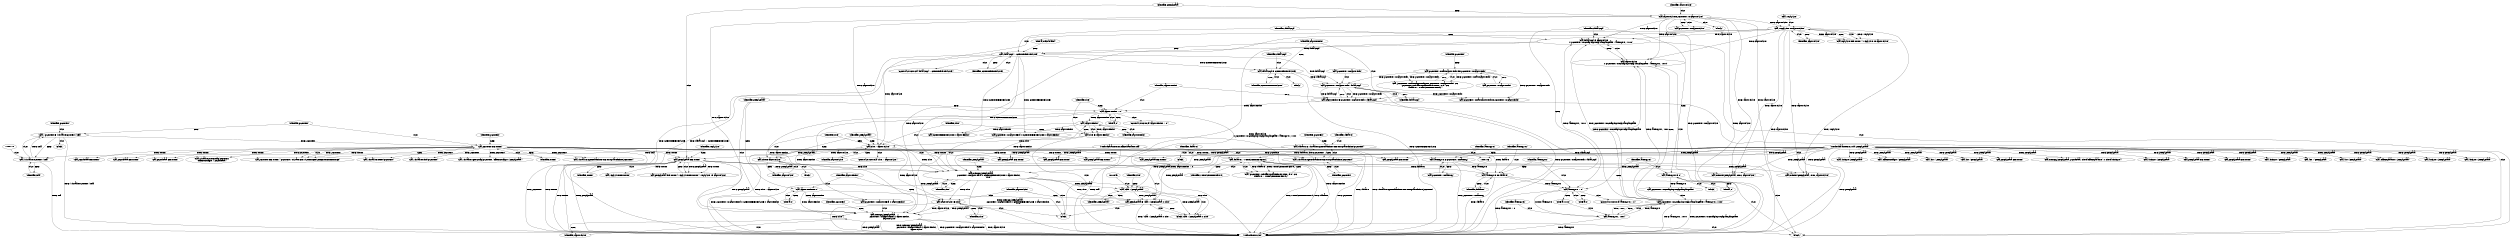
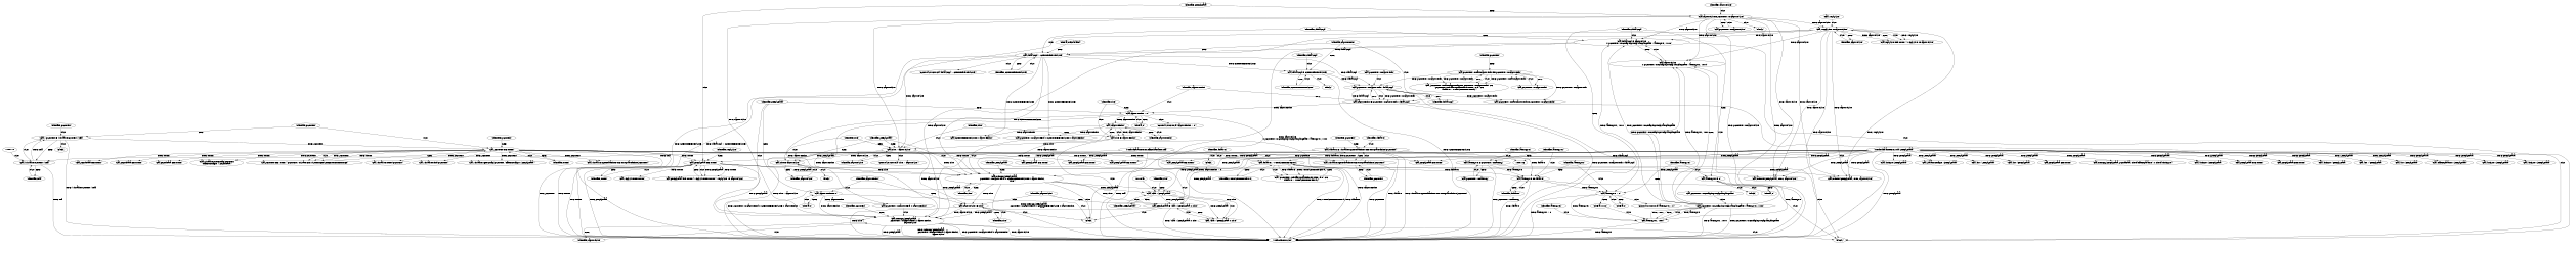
  digraph {
    n1 [label="(Call,memcpy(pReplyData,\n                       pContext->mCaptureBuf + capturePoint,\n                       captureSize))"]
    n2 [label="(MethodReturn,int)"]
    n3 [label="(Identifier,captureSize)"]
    n4 [label="(Block,)"]
    n5 [label="(Call,pReplyData == NULL)"]
    n6 [label="(Call,memcpy(pReplyData,\n                           pContext->mCaptureBuf + CAPTURE_BUF_SIZE + capturePoint,\n                           size))"]
    n7 [label="(Call,replySize == NULL)"]
    n8 [label="(Call,memset(pReplyData, 0x80, captureSize))"]
    n9 [label="(Call,memset(pReplyData, 0x80, captureSize))"]
    n10 [label="(Call,pReplyData == NULL || replySize == NULL || *replySize != captureSize)"]
    n11 [label="(Identifier,NULL)"]
    n12 [label="(Call,pReplyData = (char *)pReplyData + size)"]
    n13 [label="(Call,(char *)pReplyData)"]
-   n14 [label="(Block,(char *)pReplyData + size)"]
+   n14 [label="(Call,(char *)pReplyData + size)"]
    n15 [label="(Block,)"]
    n16 [label="(Call,captureSize -= size)"]
    n17 [label="(Identifier,size)"]
    n18 [label="(MethodParameterIn,void *pReplyData)"]
    n19 [label="(Call,pReplyData == NULL)"]
    n20 [label="(Call,(int32_t*)pReplyData)"]
-   n21 [label="(Call,(effect_config_t *)pReplyData)"]
+   n21 [label="(Call,(param_config_t *)pReplyData)"]
    n22 [label="(Call,(int *) pReplyData)"]
    n23 [label="(Call,pReplyData == NULL)"]
    n24 [label="(Call,(int *)pReplyData)"]
    n25 [label="(Call,pReplyData == NULL)"]
    n26 [label="(Call,pReplyData == NULL)"]
    n27 [label="(Call,memcpy(pReplyData, pCmdData, sizeof(effect_param_t) + sizeof(uint32_t)))"]
    n28 [label="(Call,(int32_t *)pReplyData)"]
    n29 [label="(Call,pReplyData == NULL)"]
    n30 [label="(Call,pReplyData == NULL)"]
    n31 [label="(Call,pReplyData == NULL)"]
    n32 [label="(Call,(int32_t *)pReplyData)"]
    n33 [label="(Call,(int *) pReplyData)"]
    n34 [label="(Call,(int *)pReplyData)"]
    n35 [label="(Call,(effect_param_t *)pReplyData)"]
    n36 [label="(Call,(int32_t *)pReplyData)"]
    n37 [label="(Call,(int32_t *)pReplyData)"]
    n38 [label="(Call,pReplyData == NULL)"]
    1000106
    n40 [label="(Identifier,pReplyData)"]
    n41 [label="(Call,pContext == NULL)"]
    n42 [label="(Call,Visualizer_getDeltaTimeMsFromUpdatedTime(pContext))"]
    n43 [label="(Call,Visualizer_reset(pContext))"]
    n44 [label="(Call,Visualizer_init(pContext))"]
    n45 [label="(Call,Visualizer_getConfig(pContext, (effect_config_t *)pReplyData))"]
    n46 [label="(Identifier,NULL)"]
    n47 [label="(Call,Visualizer_getDeltaTimeMsFromUpdatedTime(pContext))"]
    n48 [label="(Call,pContext == NULL || pContext->mState == VISUALIZER_STATE_UNINITIALIZED)"]
    n49 [label="(Call,pCmdData == NULL)"]
    n50 [label="(Call,pCmdData == NULL)"]
    n51 [label="(Call,pCmdData == NULL)"]
    n52 [label="(Call,Visualizer_setConfig(pContext,\n (effect_config_t *) pCmdData))"]
    n53 [label="(Call,deltaMs = Visualizer_getDeltaTimeMsFromUpdatedTime(pContext))"]
    n54 [label="(Identifier,pContext)"]
    n55 [label="(Call,* pContext = (VisualizerContext *)self)"]
    n56 [label="(Call,(VisualizerContext *)self)"]
    n57 [label="(Block,)"]
    n58 [label="(Identifier,self)"]
    n59 [label="(MethodParameterIn,effect_handle_t self)"]
    n60 [label="(Identifier,size)"]
    n61 [label="(Call,deltaSmpl > CAPTURE_BUF_SIZE)"]
    n62 [label="(Call,pContext->mCaptureIdx - deltaSmpl)"]
    n63 [label="(Call,deltaSmpl = CAPTURE_BUF_SIZE)"]
    n64 [label="(ControlStructure,if (deltaSmpl > CAPTURE_BUF_SIZE))"]
    n65 [label="(Call,CAPTURE_BUF_SIZE + capturePoint)"]
    n66 [label="(Identifier,CAPTURE_BUF_SIZE)"]
    n67 [label="(Call,pContext->mCaptureBuf + CAPTURE_BUF_SIZE + capturePoint)"]
    n68 [label="(Call,capturePoint = pContext->mCaptureIdx - deltaSmpl)"]
    n69 [label="(Identifier,deltaSmpl)"]
    n70 [label="(Call,pContext->mLastCaptureIdx = pContext->mCaptureIdx)"]
    n71 [label="(Block,)"]
    n72 [label="(Identifier,CAPTURE_BUF_SIZE)"]
    n73 [label="(Call,deltaSmpl = captureSize\n                        + pContext->mConfig.inputCfg.samplingRate * latencyMs / 1000)"]
    n74 [label="(Call,captureSize\n                        + pContext->mConfig.inputCfg.samplingRate * latencyMs / 1000)"]
    n75 [label="(Call,pContext->mConfig.inputCfg.samplingRate * latencyMs / 1000)"]
    n76 [label="(Call,*replySize != captureSize)"]
    n77 [label="(Call,size > captureSize)"]
    n78 [label="(Identifier,captureSize)"]
    n79 [label="(Call,replySize == NULL || *replySize != captureSize)"]
    n80 [label="(Call,size = captureSize)"]
    n81 [label="(Identifier,captureSize)"]
    n82 [label="(ControlStructure,if (size > captureSize))"]
    n83 [label="(Call,captureSize = pContext->mCaptureSize)"]
    n84 [label="(Call,pContext->mCaptureSize)"]
    n85 [label="(Block,)"]
    n86 [label="(Call,latencyMs / 1000)"]
    n87 [label="(Literal,1000)"]
    n88 [label="(Call,latencyMs = 0)"]
    n89 [label="(Block,)"]
    n90 [label="(Literal,0)"]
    n91 [label="(Call,latencyMs < 0)"]
    n92 [label="(Literal,0)"]
    n93 [label="(ControlStructure,if (latencyMs < 0))"]
    n94 [label="(Call,latencyMs -= deltaMs)"]
    n95 [label="(Identifier,deltaMs)"]
    n96 [label="(Call,deltaMs > MAX_STALL_TIME_MS)"]
    n97 [label="(Call,(pContext->mBufferUpdateTime.tv_sec != 0) &&\n (deltaMs > MAX_STALL_TIME_MS))"]
    n98 [label="(Identifier,MAX_STALL_TIME_MS)"]
    n99 [label="(Block,)"]
    n100 [label="(Call,latencyMs = pContext->mLatency)"]
    n101 [label="(Call,pContext->mLatency)"]
    n102 [label="(Call,-capturePoint)"]
    n103 [label="(Call,size = -capturePoint)"]
    n104 [label="(Identifier,capturePoint)"]
    n105 [label="(Call,capturePoint < 0)"]
    n106 [label="(Literal,0)"]
    n107 [label="(Call,pContext->mCaptureBuf + capturePoint)"]
    n108 [label="(ControlStructure,if (capturePoint < 0))"]
    n109 [label="(Call,pContext->mLastCaptureIdx == pContext->mCaptureIdx)"]
    n110 [label="(Call,pContext->mCaptureIdx)"]
    n111 [label="(Call,(pContext->mLastCaptureIdx == pContext->mCaptureIdx) &&\n (pContext->mBufferUpdateTime.tv_sec != 0) &&\n (deltaMs > MAX_STALL_TIME_MS))"]
    n112 [label="(Block,)"]
    n113 [label="(Identifier,captureSize)"]
    n114 [label="(Call,capturePoint = 0)"]
    n115 [label="(Literal,0)"]
    n116 [label="(Identifier,capturePoint)"]
    n117 [label="(Identifier,captureSize)"]
    n118 [label="(Identifier,size)"]
    n119 [label="(Identifier,deltaSmpl)"]
    n120 [label="(Identifier,pReplyData)"]
    n121 [label="(Identifier,deltaMs)"]
    n122 [label="(Identifier,deltaMs)"]
    n123 [label="(Literal,0x534e4554)"]
    n124 [label="(Identifier,pReplyData)"]
    n125 [label="(Identifier,pContext)"]
    n126 [label="(Identifier,latencyMs)"]
    n127 [label="(Identifier,latencyMs)"]
    n128 [label="(Identifier,size)"]
    n129 [label="(Identifier,deltaSmpl)"]
    n130 [label="(Call,pContext->mCaptureIdx)"]
    n131 [label="(Identifier,latencyMs)"]
    n132 [label="(Identifier,size)"]
    n133 [label="(Identifier,size)"]
    n134 [label="(Identifier,replySize)"]
    n135 [label="(Identifier,pContext)"]
    n136 [label="(Identifier,pContext)"]
    n137 [label="(Identifier,pReplyData)"]
    n138 [label="(Identifier,pContext)"]
    n139 [label="(Identifier,pContext)"]
    n140 [label="(Call,*replySize)"]
    n141 [label="(Identifier,latencyMs)"]
    n142 [label="(Identifier,captureSize)"]
    n143 [label="(Identifier,deltaSmpl)"]
    n144 [label="(Identifier,pReplyData)"]
    n145 [label="(Call,pContext->mConfig.inputCfg.samplingRate)"]
    n146 [label="(Identifier,capturePoint)"]
    n147 [label="(Identifier,latencyMs)"]
    n148 [label="(Identifier,capturePoint)"]
    n149 [label="(Identifier,pContext)"]
    1000118
    1000845
    n1 -> n2 [label="DDG: pReplyData"]
    n1 -> n2 [label="DDG: memcpy(pReplyData,\n                       pContext->mCaptureBuf + capturePoint,\n                       captureSize)"]
    n1 -> n2 [label="DDG: pContext->mCaptureBuf + capturePoint"]
    n1 -> n2 [label="DDG: captureSize"]
    n1 -> n3 [label="CFG: "]
    n1 -> n4 [label="AST: "]
    n3 -> n1 [label="AST: "]
    n5 -> n1 [label="DDG: pReplyData"]
    n5 -> n2 [label="DDG: NULL"]
    n5 -> n2 [label="DDG: pReplyData"]
    n5 -> n6 [label="DDG: pReplyData"]
    n5 -> n7 [label="DDG: NULL"]
    n5 -> n8 [label="DDG: pReplyData"]
    n5 -> n9 [label="DDG: pReplyData"]
    n5 -> n10 [label="AST: "]
    n5 -> n10 [label="DDG: pReplyData"]
    n5 -> n10 [label="DDG: NULL"]
    n5 -> n11 [label="CFG: "]
    n6 -> n2 [label="DDG: pContext->mCaptureBuf + CAPTURE_BUF_SIZE + capturePoint"]
    n6 -> n2 [label="DDG: memcpy(pReplyData,\n                           pContext->mCaptureBuf + CAPTURE_BUF_SIZE + capturePoint,\n                           size)"]
    n6 -> n12 [label="DDG: size"]
    n6 -> n13 [label="DDG: pReplyData"]
    n6 -> n14 [label="DDG: size"]
    n6 -> n15 [label="AST: "]
    n6 -> n16 [label="DDG: size"]
    n6 -> n17 [label="CFG: "]
    n10 -> n5 [label="CFG: "]
    n11 -> n5 [label="AST: "]
    n12 -> n1 [label="DDG: pReplyData"]
    n12 -> n2 [label="DDG: (char *)pReplyData + size"]
    n12 -> n14 [label="CFG: "]
    n12 -> n15 [label="AST: "]
    n13 -> n12 [label="DDG: pReplyData"]
    n13 -> n14 [label="AST: "]
    n13 -> n14 [label="DDG: pReplyData"]
    n13 -> n40 [label="CFG: "]
    n14 -> n12 [label="AST: "]
    n16 -> n1 [label="DDG: captureSize"]
    n16 -> n2 [label="DDG: size"]
    n16 -> n15 [label="AST: "]
    n16 -> n60 [label="CFG: "]
    n17 -> n6 [label="AST: "]
    n18 -> n1 [label="DDG: pReplyData"]
    n18 -> n2 [label="DDG: pReplyData"]
    n18 -> n5 [label="DDG: pReplyData"]
    n18 -> n6 [label="DDG: pReplyData"]
    n18 -> n8 [label="DDG: pReplyData"]
    n18 -> n9 [label="DDG: pReplyData"]
    n18 -> n12 [label="DDG: pReplyData"]
    n18 -> n13 [label="DDG: pReplyData"]
    n18 -> n19 [label="DDG: pReplyData"]
    n18 -> n20 [label="DDG: pReplyData"]
    n18 -> n21 [label="DDG: pReplyData"]
    n18 -> n22 [label="DDG: pReplyData"]
    n18 -> n23 [label="DDG: pReplyData"]
    n18 -> n24 [label="DDG: pReplyData"]
    n18 -> n25 [label="DDG: pReplyData"]
    n18 -> n26 [label="DDG: pReplyData"]
    n18 -> n27 [label="DDG: pReplyData"]
    n18 -> n28 [label="DDG: pReplyData"]
    n18 -> n29 [label="DDG: pReplyData"]
    n18 -> n30 [label="DDG: pReplyData"]
    n18 -> n31 [label="DDG: pReplyData"]
    n18 -> n32 [label="DDG: pReplyData"]
    n18 -> n33 [label="DDG: pReplyData"]
    n18 -> n34 [label="DDG: pReplyData"]
    n18 -> n35 [label="DDG: pReplyData"]
    n18 -> n36 [label="DDG: pReplyData"]
    n18 -> n37 [label="DDG: pReplyData"]
    n18 -> n38 [label="DDG: pReplyData"]
    n18 -> 1000106 [label="AST: "]
    n40 -> n13 [label="AST: "]
    n41 -> n2 [label="DDG: NULL"]
    n41 -> n2 [label="DDG: pContext"]
    n41 -> n5 [label="DDG: NULL"]
    n41 -> n19 [label="DDG: NULL"]
    n41 -> n23 [label="DDG: NULL"]
    n41 -> n25 [label="DDG: NULL"]
    n41 -> n31 [label="DDG: NULL"]
    n41 -> n38 [label="DDG: NULL"]
    n41 -> n42 [label="DDG: pContext"]
    n41 -> n43 [label="DDG: pContext"]
    n41 -> n44 [label="DDG: pContext"]
    n41 -> n45 [label="DDG: pContext"]
    n41 -> n46 [label="CFG: "]
    n41 -> n47 [label="DDG: pContext"]
    n41 -> n48 [label="AST: "]
    n41 -> n48 [label="DDG: pContext"]
    n41 -> n48 [label="DDG: NULL"]
    n41 -> n49 [label="DDG: NULL"]
    n41 -> n50 [label="DDG: NULL"]
    n41 -> n51 [label="DDG: NULL"]
    n41 -> n52 [label="DDG: pContext"]
    n42 -> n2 [label="DDG: pContext"]
    n42 -> n53 [label="AST: "]
    n42 -> n53 [label="DDG: pContext"]
    n42 -> n54 [label="CFG: "]
    n46 -> n41 [label="AST: "]
    n48 -> n41 [label="CFG: "]
    n53 -> n2 [label="DDG: deltaMs"]
    n53 -> n2 [label="DDG: Visualizer_getDeltaTimeMsFromUpdatedTime(pContext)"]
    n53 -> n42 [label="CFG: "]
    n53 -> n94 [label="DDG: deltaMs"]
    n53 -> n96 [label="DDG: deltaMs"]
    n53 -> n99 [label="AST: "]
    n54 -> n42 [label="AST: "]
    n55 -> n2 [label="DDG: (VisualizerContext *)self"]
    n55 -> n41 [label="DDG: pContext"]
    n55 -> n56 [label="CFG: "]
    n55 -> n57 [label="AST: "]
    n56 -> n2 [label="DDG: self"]
    n56 -> n55 [label="AST: "]
    n56 -> n55 [label="DDG: self"]
    n56 -> n58 [label="CFG: "]
    n58 -> n56 [label="AST: "]
    n59 -> n2 [label="DDG: self"]
    n59 -> 1000106 [label="AST: "]
    n59 -> n56 [label="DDG: self"]
    n60 -> n16 [label="AST: "]
    n61 -> n2 [label="DDG: deltaSmpl > CAPTURE_BUF_SIZE"]
    n61 -> n2 [label="DDG: CAPTURE_BUF_SIZE"]
    n61 -> n6 [label="DDG: CAPTURE_BUF_SIZE"]
-   n61 -> n62 [label="BUF: deltaSmpl"]
+   n61 -> n62 [label="DDG: deltaSmpl"]
    n61 -> n63 [label="DDG: CAPTURE_BUF_SIZE"]
    n61 -> n64 [label="AST: "]
    n61 -> n65 [label="DDG: CAPTURE_BUF_SIZE"]
    n61 -> n66 [label="CFG: "]
    n61 -> n67 [label="DDG: CAPTURE_BUF_SIZE"]
    n62 -> n2 [label="DDG: deltaSmpl"]
    n62 -> n68 [label="AST: "]
    n62 -> n68 [label="DDG: pContext->mCaptureIdx"]
    n62 -> n68 [label="DDG: deltaSmpl"]
    n62 -> n69 [label="CFG: "]
    n62 -> n70 [label="DDG: pContext->mCaptureIdx"]
    n63 -> n2 [label="DDG: CAPTURE_BUF_SIZE"]
    n63 -> n62 [label="DDG: deltaSmpl"]
    n63 -> n71 [label="AST: "]
    n63 -> n72 [label="CFG: "]
    n66 -> n61 [label="AST: "]
    n67 -> n6 [label="AST: "]
    n68 -> n2 [label="DDG: pContext->mCaptureIdx - deltaSmpl"]
    n68 -> n4 [label="AST: "]
    n68 -> n62 [label="CFG: "]
    n68 -> n105 [label="DDG: capturePoint"]
    n69 -> n62 [label="AST: "]
    n72 -> n63 [label="AST: "]
    n73 -> n2 [label="DDG: captureSize\n                        + pContext->mConfig.inputCfg.samplingRate * latencyMs / 1000"]
    n73 -> n4 [label="AST: "]
    n73 -> n61 [label="DDG: deltaSmpl"]
    n73 -> n74 [label="CFG: "]
    n74 -> n73 [label="AST: "]
    n74 -> n75 [label="CFG: "]
    n75 -> n2 [label="DDG: latencyMs / 1000"]
    n75 -> n2 [label="DDG: pContext->mConfig.inputCfg.samplingRate"]
    n75 -> n73 [label="DDG: pContext->mConfig.inputCfg.samplingRate"]
    n75 -> n73 [label="DDG: latencyMs / 1000"]
    n75 -> n74 [label="AST: "]
    n75 -> n74 [label="DDG: pContext->mConfig.inputCfg.samplingRate"]
    n75 -> n74 [label="DDG: latencyMs / 1000"]
    n75 -> n86 [label="CFG: "]
    n76 -> n1 [label="DDG: captureSize"]
    n76 -> n2 [label="DDG: captureSize"]
    n76 -> n2 [label="DDG: *replySize"]
    n76 -> n8 [label="DDG: captureSize"]
    n76 -> n9 [label="DDG: captureSize"]
    n76 -> n73 [label="DDG: captureSize"]
    n76 -> n74 [label="DDG: captureSize"]
    n76 -> n77 [label="DDG: captureSize"]
    n76 -> n78 [label="CFG: "]
    n76 -> n79 [label="AST: "]
    n76 -> n79 [label="DDG: *replySize"]
    n76 -> n79 [label="DDG: captureSize"]
    n77 -> n2 [label="DDG: size > captureSize"]
    n77 -> n6 [label="DDG: size"]
    n77 -> n16 [label="DDG: captureSize"]
    n77 -> n80 [label="DDG: captureSize"]
    n77 -> n81 [label="CFG: "]
    n77 -> n82 [label="AST: "]
    n78 -> n76 [label="AST: "]
    n79 -> n76 [label="CFG: "]
    n80 -> n6 [label="DDG: size"]
    n80 -> n112 [label="AST: "]
    n80 -> n113 [label="CFG: "]
    n81 -> n77 [label="AST: "]
    n83 -> n1 [label="DDG: captureSize"]
    n83 -> n2 [label="DDG: pContext->mCaptureSize"]
    n83 -> n2 [label="DDG: captureSize"]
    n83 -> n8 [label="DDG: captureSize"]
    n83 -> n9 [label="DDG: captureSize"]
    n83 -> n73 [label="DDG: captureSize"]
    n83 -> n74 [label="DDG: captureSize"]
    n83 -> n76 [label="DDG: captureSize"]
    n83 -> n77 [label="DDG: captureSize"]
    n83 -> n84 [label="CFG: "]
    n83 -> n85 [label="AST: "]
    n84 -> n83 [label="AST: "]
    n86 -> n2 [label="DDG: latencyMs"]
    n86 -> n75 [label="AST: "]
    n86 -> n75 [label="DDG: latencyMs"]
    n86 -> n75 [label="DDG: 1000"]
    n87 -> n86 [label="AST: "]
-   n88 -> n145 [label="DDG: latencyMs"]
+   n88 -> n86 [label="DDG: latencyMs"]
    n88 -> n89 [label="AST: "]
    n88 -> n90 [label="CFG: "]
    n90 -> n88 [label="AST: "]
    n91 -> n2 [label="DDG: latencyMs < 0"]
-   n91 -> n86 [label="NULL: latencyMs"]
+   n91 -> n86 [label="DDG: latencyMs"]
    n91 -> n87 [label="CFG: "]
    n91 -> n92 [label="CFG: "]
    n91 -> n93 [label="AST: "]
    n92 -> n91 [label="AST: "]
    n94 -> n2 [label="DDG: deltaMs"]
    n94 -> n4 [label="AST: "]
    n94 -> n91 [label="DDG: latencyMs"]
    n94 -> n95 [label="CFG: "]
    n95 -> n94 [label="AST: "]
    n96 -> n2 [label="DDG: MAX_STALL_TIME_MS"]
    n96 -> n2 [label="DDG: deltaMs"]
    n96 -> n94 [label="DDG: deltaMs"]
    n96 -> n97 [label="AST: "]
    n96 -> n97 [label="DDG: deltaMs"]
    n96 -> n97 [label="DDG: MAX_STALL_TIME_MS"]
    n96 -> n98 [label="CFG: "]
    n97 -> n96 [label="CFG: "]
    n98 -> n96 [label="AST: "]
    n100 -> n2 [label="DDG: pContext->mLatency"]
    n100 -> n4 [label="AST: "]
    n100 -> n94 [label="DDG: latencyMs"]
    n100 -> n101 [label="CFG: "]
    n101 -> n100 [label="AST: "]
    n102 -> n6 [label="DDG: capturePoint"]
    n102 -> n65 [label="DDG: capturePoint"]
    n102 -> n67 [label="DDG: capturePoint"]
    n102 -> n103 [label="AST: "]
    n102 -> n103 [label="DDG: capturePoint"]
    n102 -> n104 [label="CFG: "]
    n103 -> n2 [label="DDG: -capturePoint"]
    n103 -> n15 [label="AST: "]
    n103 -> n77 [label="DDG: size"]
    n103 -> n102 [label="CFG: "]
    n104 -> n102 [label="AST: "]
    n105 -> n1 [label="DDG: capturePoint"]
    n105 -> n2 [label="DDG: capturePoint < 0"]
    n105 -> n102 [label="DDG: capturePoint"]
    n105 -> n106 [label="CFG: "]
    n105 -> n107 [label="DDG: capturePoint"]
    n105 -> n108 [label="AST: "]
    n106 -> n105 [label="AST: "]
    n107 -> n1 [label="AST: "]
    n109 -> n62 [label="DDG: pContext->mCaptureIdx"]
    n109 -> n70 [label="DDG: pContext->mCaptureIdx"]
    n109 -> n110 [label="CFG: "]
    n109 -> n111 [label="AST: "]
    n109 -> n111 [label="DDG: pContext->mLastCaptureIdx"]
    n109 -> n111 [label="DDG: pContext->mCaptureIdx"]
    n110 -> n109 [label="AST: "]
    n111 -> n109 [label="CFG: "]
    n113 -> n80 [label="AST: "]
    n114 -> n1 [label="DDG: capturePoint"]
    n114 -> n15 [label="AST: "]
    n114 -> n107 [label="DDG: capturePoint"]
    n114 -> n115 [label="CFG: "]
    n115 -> n114 [label="AST: "]
    n116 -> n61 [label="CFG: "]
    n116 -> n63 [label="CFG: "]
    n116 -> n68 [label="AST: "]
    n117 -> n12 [label="CFG: "]
    n117 -> n16 [label="AST: "]
    n118 -> n77 [label="CFG: "]
    n118 -> n80 [label="AST: "]
    n119 -> n63 [label="AST: "]
    n120 -> n6 [label="AST: "]
    n120 -> n77 [label="CFG: "]
    n120 -> n80 [label="CFG: "]
    n121 -> n96 [label="AST: "]
    n122 -> n53 [label="AST: "]
    n123 -> n61 [label="CFG: "]
    n124 -> n5 [label="AST: "]
    n124 -> n83 [label="CFG: "]
    n125 -> n53 [label="CFG: "]
    n126 -> n86 [label="AST: "]
    n127 -> n100 [label="AST: "]
    n128 -> n13 [label="CFG: "]
    n129 -> n61 [label="AST: "]
    n129 -> n73 [label="CFG: "]
    n130 -> n62 [label="AST: "]
    n131 -> n94 [label="AST: "]
    n131 -> n100 [label="CFG: "]
    n132 -> n77 [label="AST: "]
    n132 -> n103 [label="CFG: "]
    n133 -> n103 [label="AST: "]
    n133 -> n105 [label="CFG: "]
    n134 -> n5 [label="CFG: "]
    n135 -> n109 [label="CFG: "]
    n136 -> n41 [label="AST: "]
    n136 -> n55 [label="CFG: "]
    n137 -> n1 [label="AST: "]
    n137 -> n105 [label="CFG: "]
    n137 -> n114 [label="CFG: "]
    n138 -> n55 [label="AST: "]
    n139 -> n1 [label="CFG: "]
    n140 -> n76 [label="AST: "]
    n141 -> n91 [label="AST: "]
    n141 -> n94 [label="CFG: "]
    n142 -> n83 [label="AST: "]
    n143 -> n73 [label="AST: "]
    n143 -> n88 [label="CFG: "]
    n143 -> n91 [label="CFG: "]
    n144 -> n6 [label="CFG: "]
    n144 -> n12 [label="AST: "]
    n145 -> n75 [label="AST: "]
    n146 -> n68 [label="CFG: "]
    n146 -> n105 [label="AST: "]
    n147 -> n88 [label="AST: "]
    n147 -> n91 [label="CFG: "]
    n148 -> n16 [label="CFG: "]
    n148 -> n114 [label="AST: "]
    n149 -> n41 [label="CFG: "]
    1000118 -> n56 [label="AST: "]
    1000845 -> n13 [label="AST: "]
  }
